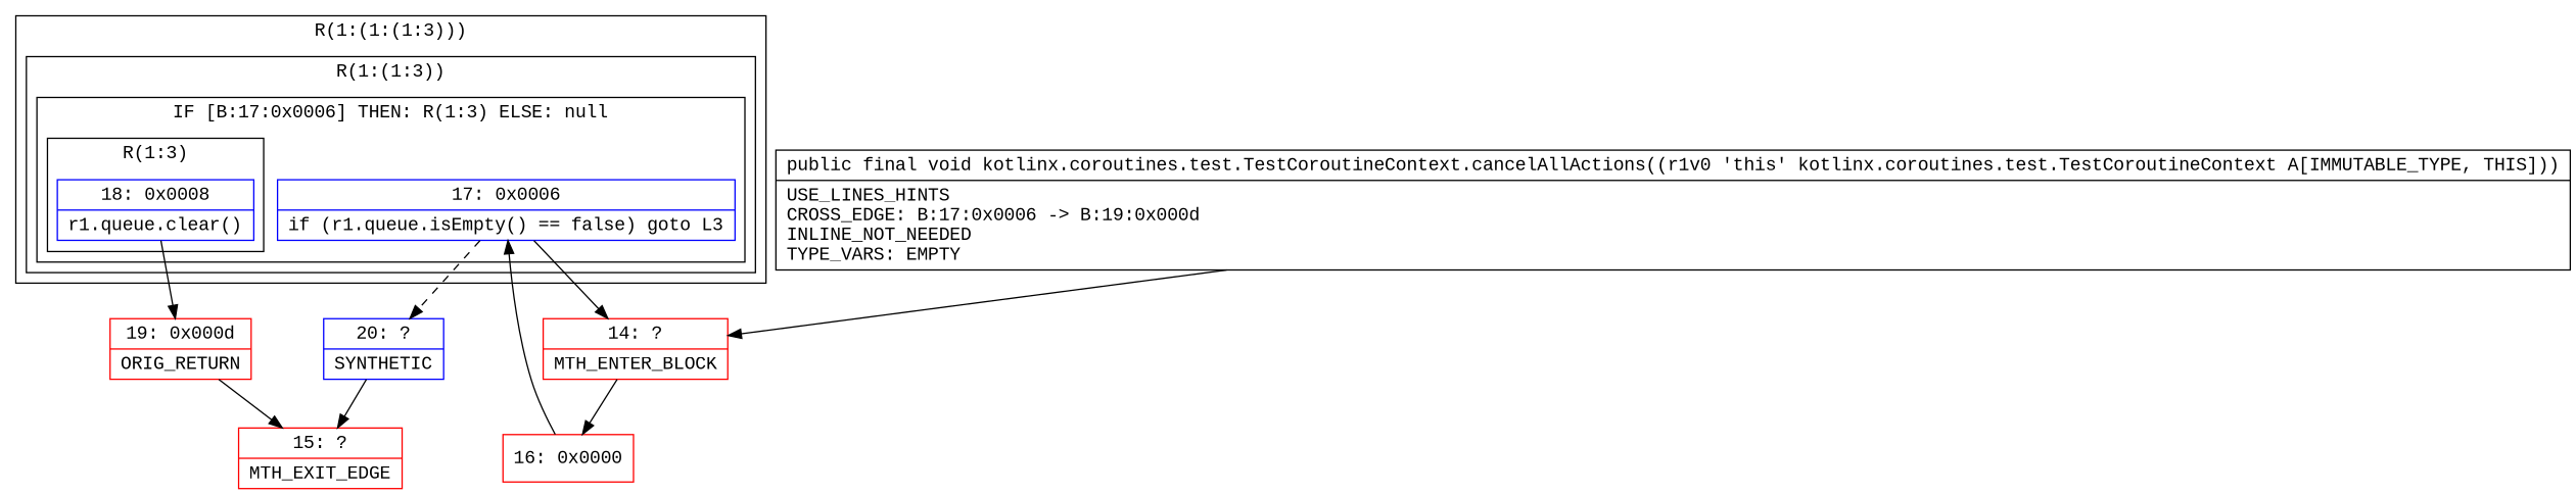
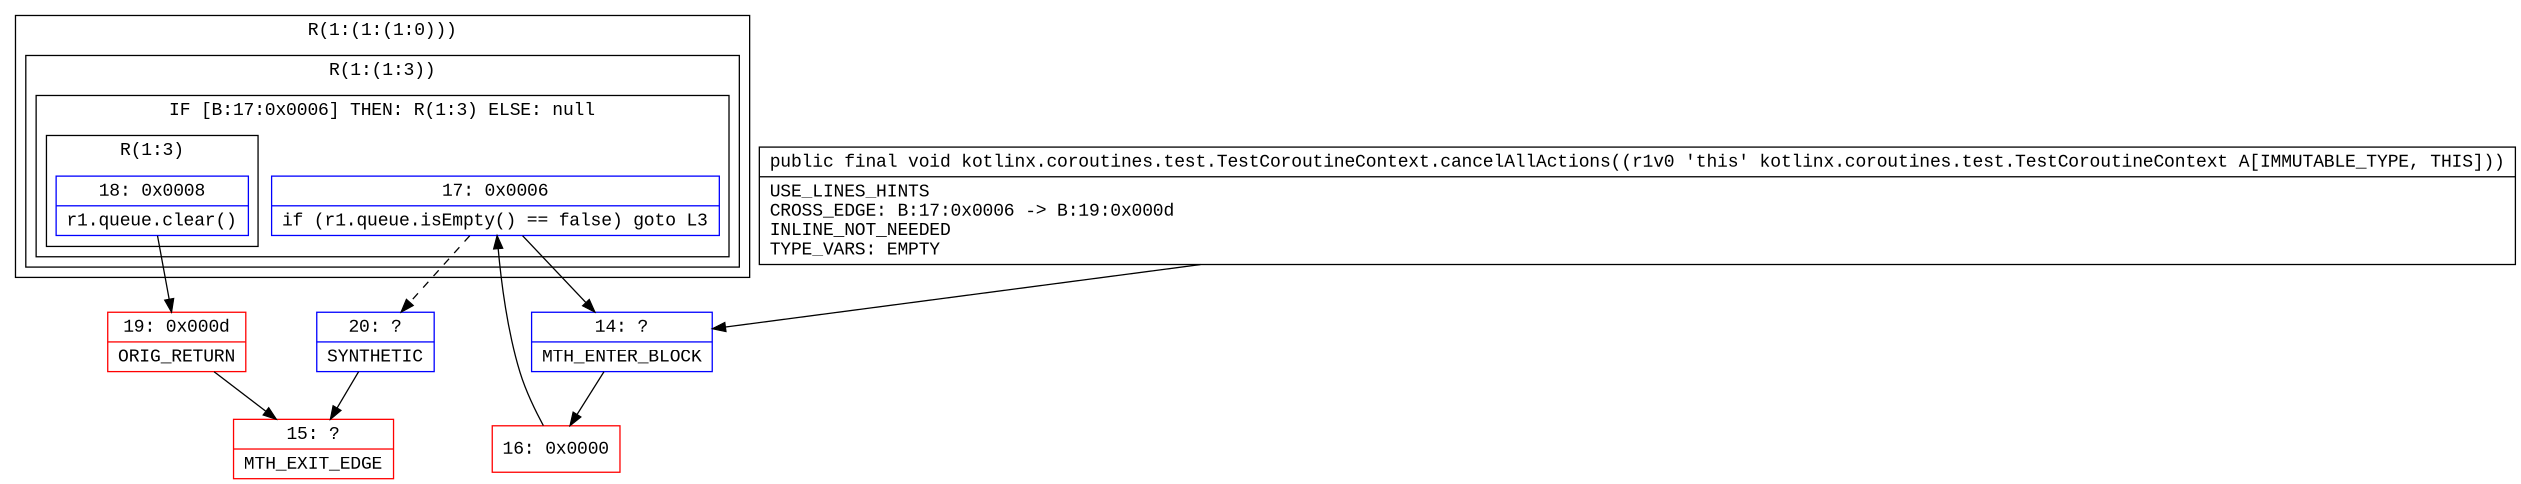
  digraph {
    fontname="Liberation Mono"
    node [color=red fontname="Liberation Mono" shape=record]
    edge [fontname="Liberation Mono"]
    n1 [color=blue label="{18\:\ 0x0008|r1.queue.clear()\l}"]
    n2 [color=blue label="{17\:\ 0x0006|if (r1.queue.isEmpty() == false) goto L3\l}"]
    n3 [label="{19\:\ 0x000d|ORIG_RETURN\l}"]
    n4 [color=blue label="{20\:\ ?|SYNTHETIC\l}"]
-   n5 [label="{14\:\ ?|MTH_ENTER_BLOCK\l}"]
+   n5 [color=blue label="{14\:\ ?|MTH_ENTER_BLOCK\l}"]
    n6 [label="{15\:\ ?|MTH_EXIT_EDGE\l}"]
    n7 [label="{16\:\ 0x0000}"]
    n8 [label="{public final void kotlinx.coroutines.test.TestCoroutineContext.cancelAllActions((r1v0 'this' kotlinx.coroutines.test.TestCoroutineContext A[IMMUTABLE_TYPE, THIS]))  | USE_LINES_HINTS\lCROSS_EDGE: B:17:0x0006 \-\> B:19:0x000d\lINLINE_NOT_NEEDED\lTYPE_VARS: EMPTY\l}" color=""]
    subgraph cluster_1 {
-     label="R(1:(1:(1:3)))"
+     label="R(1:(1:(1:0)))"
      subgraph cluster_2 {
        label="R(1:(1:3))"
        subgraph cluster_3 {
          label="IF [B:17:0x0006] THEN: R(1:3) ELSE: null"
          n2
          subgraph cluster_4 {
            label="R(1:3)"
            n1
          }
        }
      }
    }
    n1 -> n3
    n2 -> n4 [style=dashed]
    n2 -> n5
    n3 -> n6
    n4 -> n6
    n5 -> n7
    n7 -> n2
    n8 -> n5
  }
